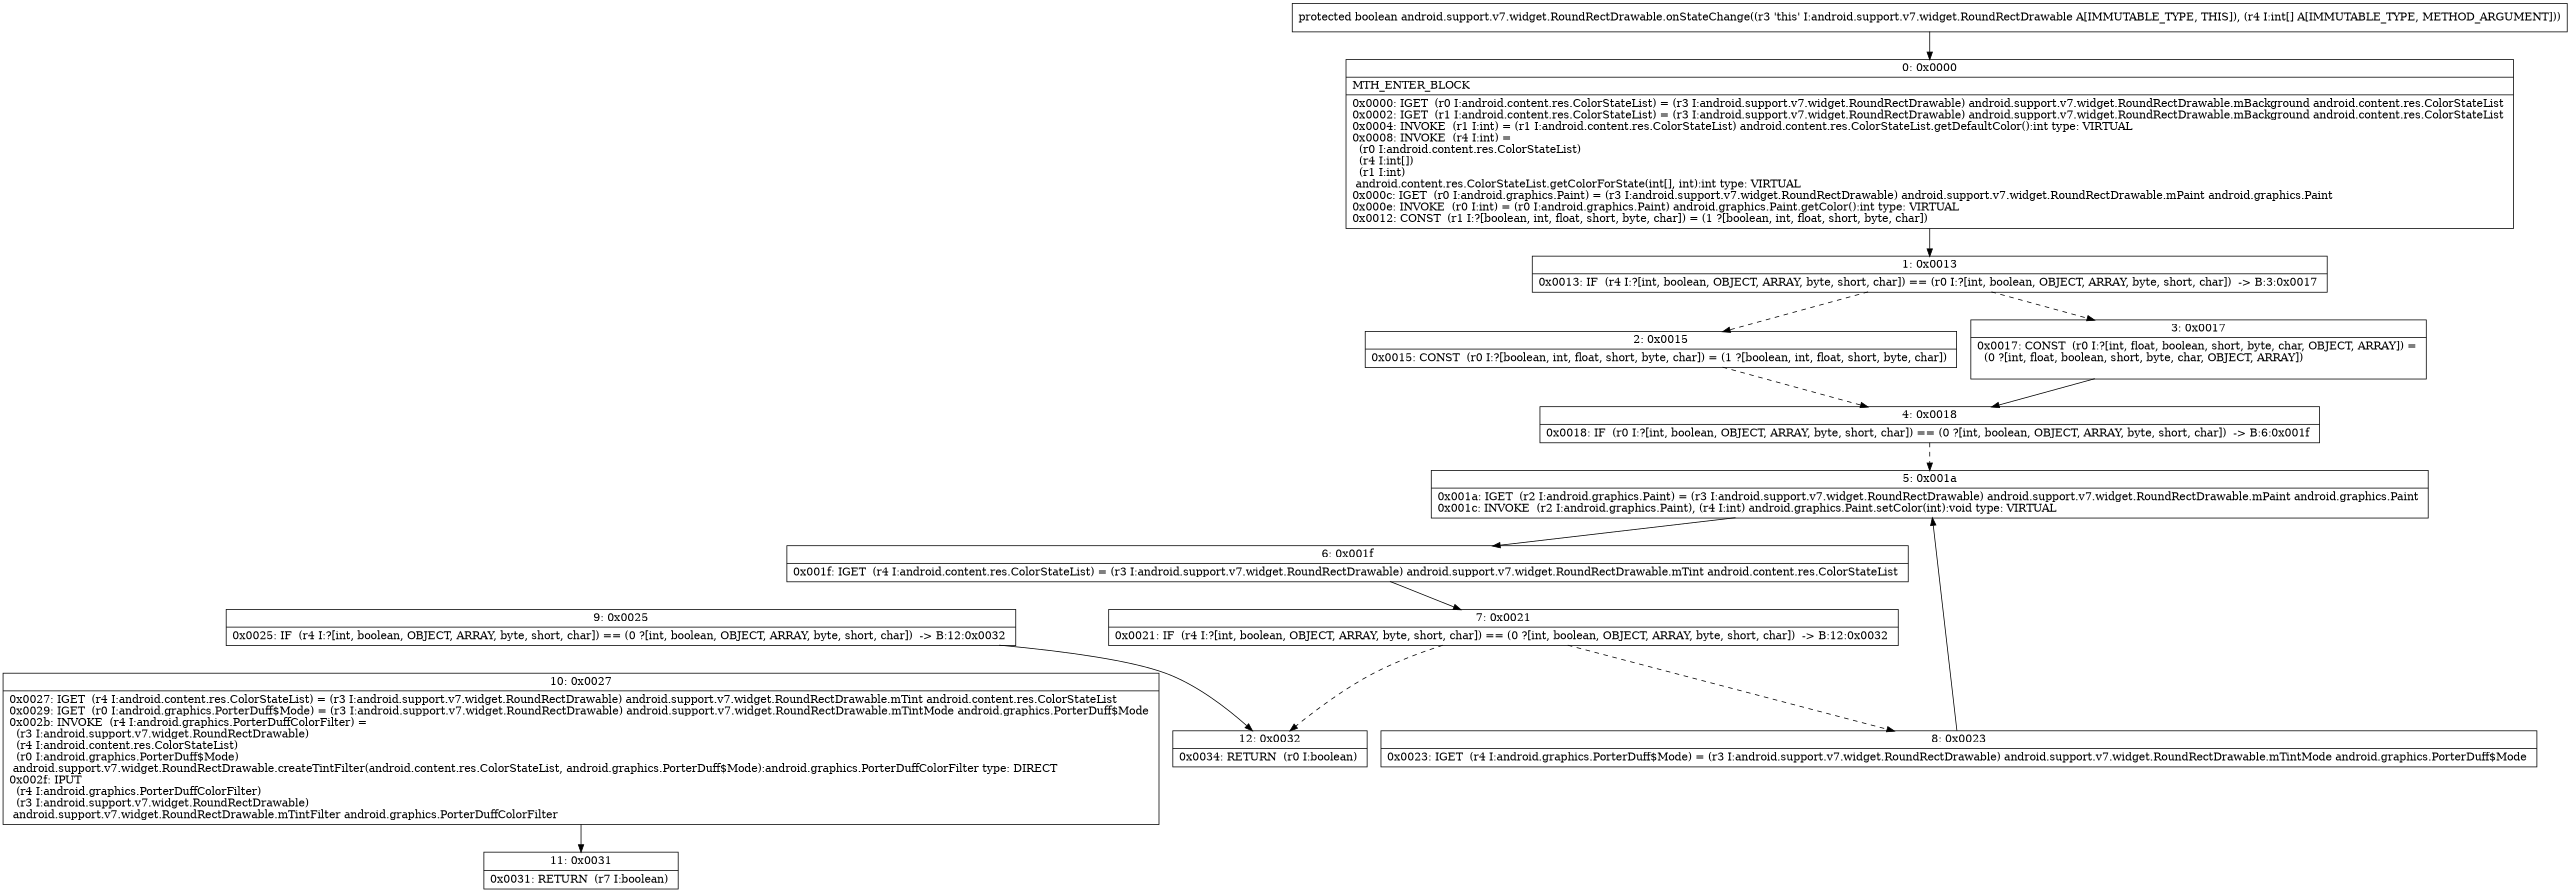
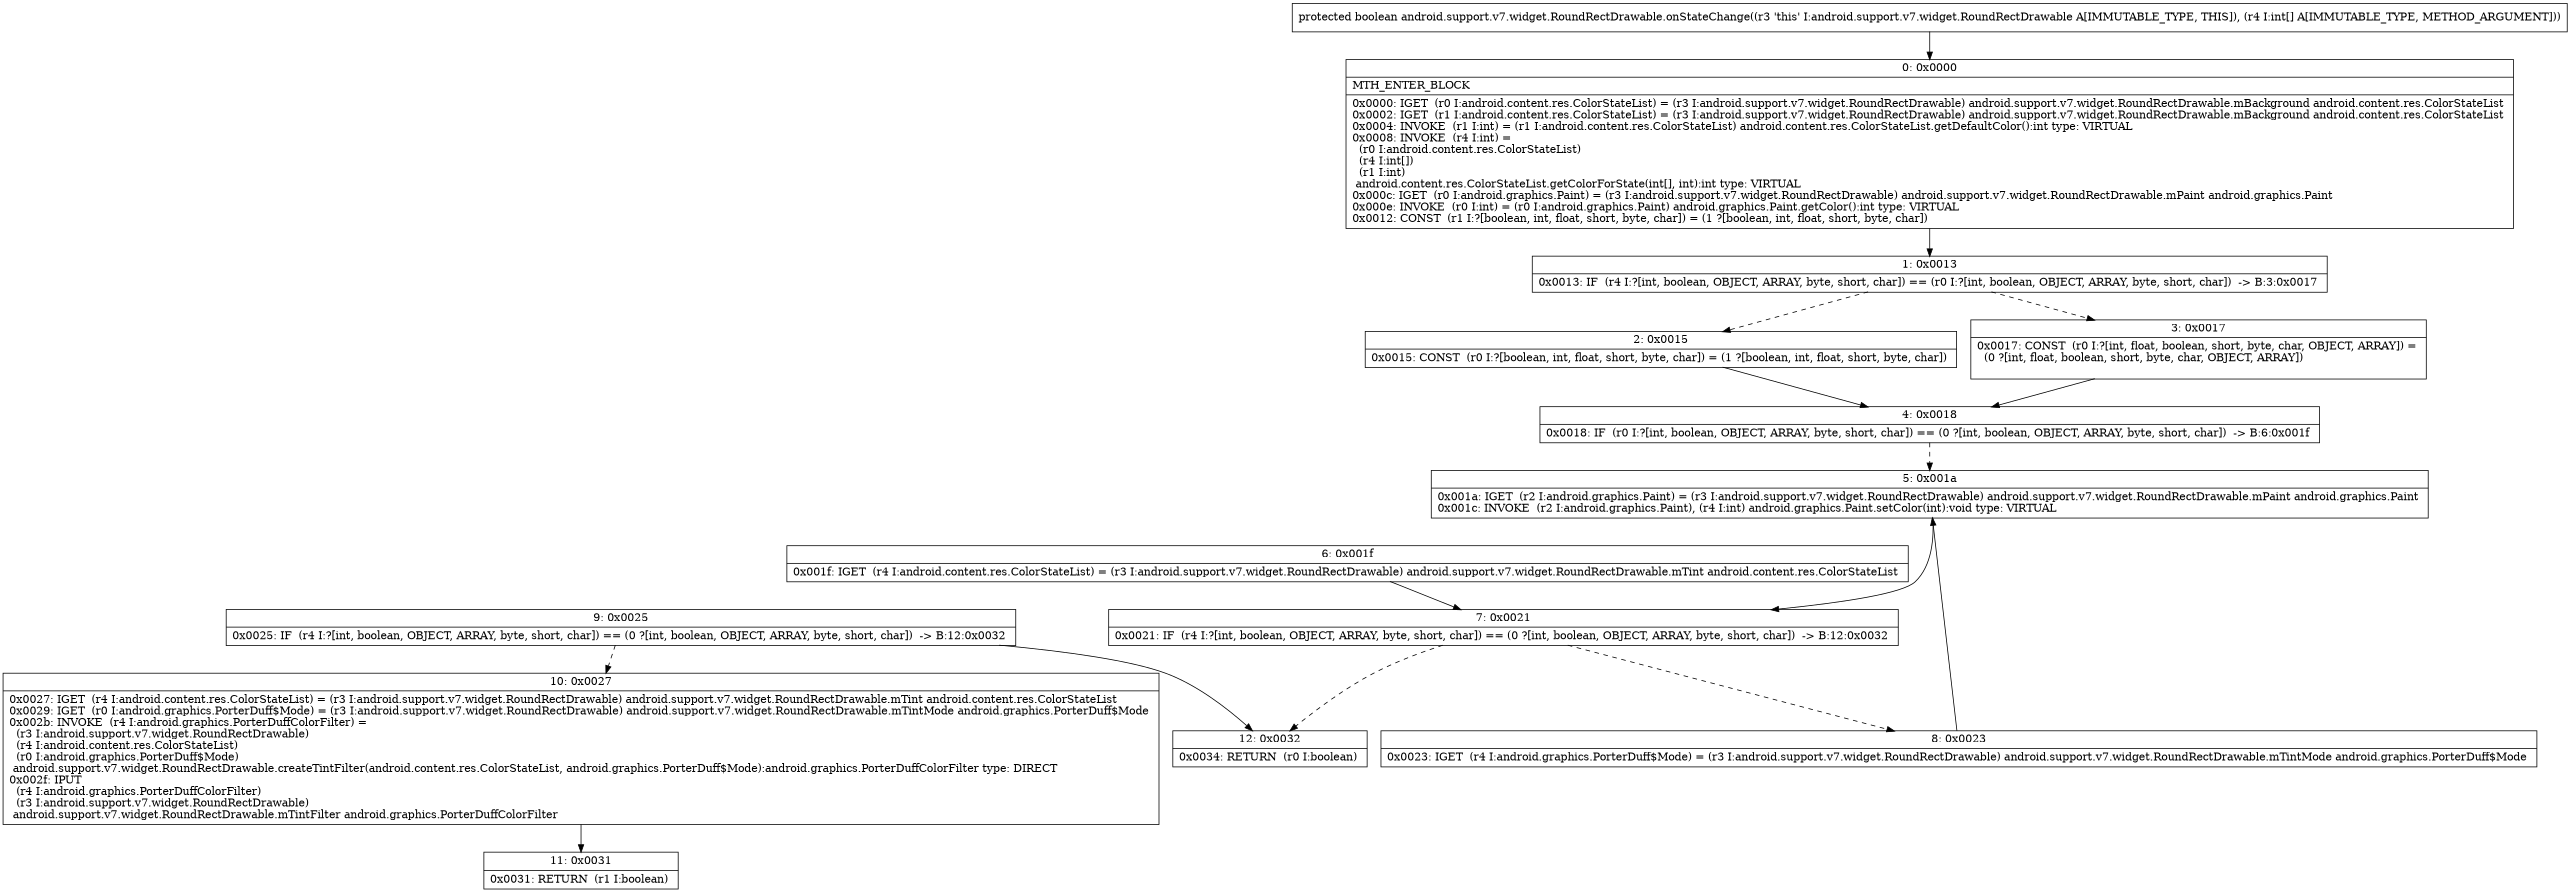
  digraph {
    node [shape=record]
    n1 [label="{0\:\ 0x0000|MTH_ENTER_BLOCK\l|0x0000: IGET  (r0 I:android.content.res.ColorStateList) = (r3 I:android.support.v7.widget.RoundRectDrawable) android.support.v7.widget.RoundRectDrawable.mBackground android.content.res.ColorStateList \l0x0002: IGET  (r1 I:android.content.res.ColorStateList) = (r3 I:android.support.v7.widget.RoundRectDrawable) android.support.v7.widget.RoundRectDrawable.mBackground android.content.res.ColorStateList \l0x0004: INVOKE  (r1 I:int) = (r1 I:android.content.res.ColorStateList) android.content.res.ColorStateList.getDefaultColor():int type: VIRTUAL \l0x0008: INVOKE  (r4 I:int) = \l  (r0 I:android.content.res.ColorStateList)\l  (r4 I:int[])\l  (r1 I:int)\l android.content.res.ColorStateList.getColorForState(int[], int):int type: VIRTUAL \l0x000c: IGET  (r0 I:android.graphics.Paint) = (r3 I:android.support.v7.widget.RoundRectDrawable) android.support.v7.widget.RoundRectDrawable.mPaint android.graphics.Paint \l0x000e: INVOKE  (r0 I:int) = (r0 I:android.graphics.Paint) android.graphics.Paint.getColor():int type: VIRTUAL \l0x0012: CONST  (r1 I:?[boolean, int, float, short, byte, char]) = (1 ?[boolean, int, float, short, byte, char]) \l}"]
    n2 [label="{1\:\ 0x0013|0x0013: IF  (r4 I:?[int, boolean, OBJECT, ARRAY, byte, short, char]) == (r0 I:?[int, boolean, OBJECT, ARRAY, byte, short, char])  \-\> B:3:0x0017 \l}"]
    n3 [label="{2\:\ 0x0015|0x0015: CONST  (r0 I:?[boolean, int, float, short, byte, char]) = (1 ?[boolean, int, float, short, byte, char]) \l}"]
    n4 [label="{3\:\ 0x0017|0x0017: CONST  (r0 I:?[int, float, boolean, short, byte, char, OBJECT, ARRAY]) = \l  (0 ?[int, float, boolean, short, byte, char, OBJECT, ARRAY])\l \l}"]
    n5 [label="{4\:\ 0x0018|0x0018: IF  (r0 I:?[int, boolean, OBJECT, ARRAY, byte, short, char]) == (0 ?[int, boolean, OBJECT, ARRAY, byte, short, char])  \-\> B:6:0x001f \l}"]
    n6 [label="{5\:\ 0x001a|0x001a: IGET  (r2 I:android.graphics.Paint) = (r3 I:android.support.v7.widget.RoundRectDrawable) android.support.v7.widget.RoundRectDrawable.mPaint android.graphics.Paint \l0x001c: INVOKE  (r2 I:android.graphics.Paint), (r4 I:int) android.graphics.Paint.setColor(int):void type: VIRTUAL \l}"]
    n7 [label="{6\:\ 0x001f|0x001f: IGET  (r4 I:android.content.res.ColorStateList) = (r3 I:android.support.v7.widget.RoundRectDrawable) android.support.v7.widget.RoundRectDrawable.mTint android.content.res.ColorStateList \l}"]
    n8 [label="{7\:\ 0x0021|0x0021: IF  (r4 I:?[int, boolean, OBJECT, ARRAY, byte, short, char]) == (0 ?[int, boolean, OBJECT, ARRAY, byte, short, char])  \-\> B:12:0x0032 \l}"]
    n9 [label="{8\:\ 0x0023|0x0023: IGET  (r4 I:android.graphics.PorterDuff$Mode) = (r3 I:android.support.v7.widget.RoundRectDrawable) android.support.v7.widget.RoundRectDrawable.mTintMode android.graphics.PorterDuff$Mode \l}"]
    n10 [label="{12\:\ 0x0032|0x0034: RETURN  (r0 I:boolean) \l}"]
    n11 [label="{9\:\ 0x0025|0x0025: IF  (r4 I:?[int, boolean, OBJECT, ARRAY, byte, short, char]) == (0 ?[int, boolean, OBJECT, ARRAY, byte, short, char])  \-\> B:12:0x0032 \l}"]
    n12 [label="{10\:\ 0x0027|0x0027: IGET  (r4 I:android.content.res.ColorStateList) = (r3 I:android.support.v7.widget.RoundRectDrawable) android.support.v7.widget.RoundRectDrawable.mTint android.content.res.ColorStateList \l0x0029: IGET  (r0 I:android.graphics.PorterDuff$Mode) = (r3 I:android.support.v7.widget.RoundRectDrawable) android.support.v7.widget.RoundRectDrawable.mTintMode android.graphics.PorterDuff$Mode \l0x002b: INVOKE  (r4 I:android.graphics.PorterDuffColorFilter) = \l  (r3 I:android.support.v7.widget.RoundRectDrawable)\l  (r4 I:android.content.res.ColorStateList)\l  (r0 I:android.graphics.PorterDuff$Mode)\l android.support.v7.widget.RoundRectDrawable.createTintFilter(android.content.res.ColorStateList, android.graphics.PorterDuff$Mode):android.graphics.PorterDuffColorFilter type: DIRECT \l0x002f: IPUT  \l  (r4 I:android.graphics.PorterDuffColorFilter)\l  (r3 I:android.support.v7.widget.RoundRectDrawable)\l android.support.v7.widget.RoundRectDrawable.mTintFilter android.graphics.PorterDuffColorFilter \l}"]
-   n13 [label="{11\:\ 0x0031|0x0031: RETURN  (r7 I:boolean) \l}"]
+   n13 [label="{11\:\ 0x0031|0x0031: RETURN  (r1 I:boolean) \l}"]
    n14 [label="{protected boolean android.support.v7.widget.RoundRectDrawable.onStateChange((r3 'this' I:android.support.v7.widget.RoundRectDrawable A[IMMUTABLE_TYPE, THIS]), (r4 I:int[] A[IMMUTABLE_TYPE, METHOD_ARGUMENT])) }"]
    n1 -> n2
    n2 -> n3 [style=dashed]
    n2 -> n4 [style=dashed]
-   n3 -> n5 [style=dashed]
+   n3 -> n5
    n4 -> n5
    n5 -> n6 [style=dashed]
-   n6 -> n7
+   n6 -> n8
    n7 -> n8
    n8 -> n9 [style=dashed]
    n8 -> n10 [style=dashed]
    n9 -> n6
    n11 -> n10
+   n11 -> n12 [style=dashed]
    n12 -> n13
    n14 -> n1
  }
